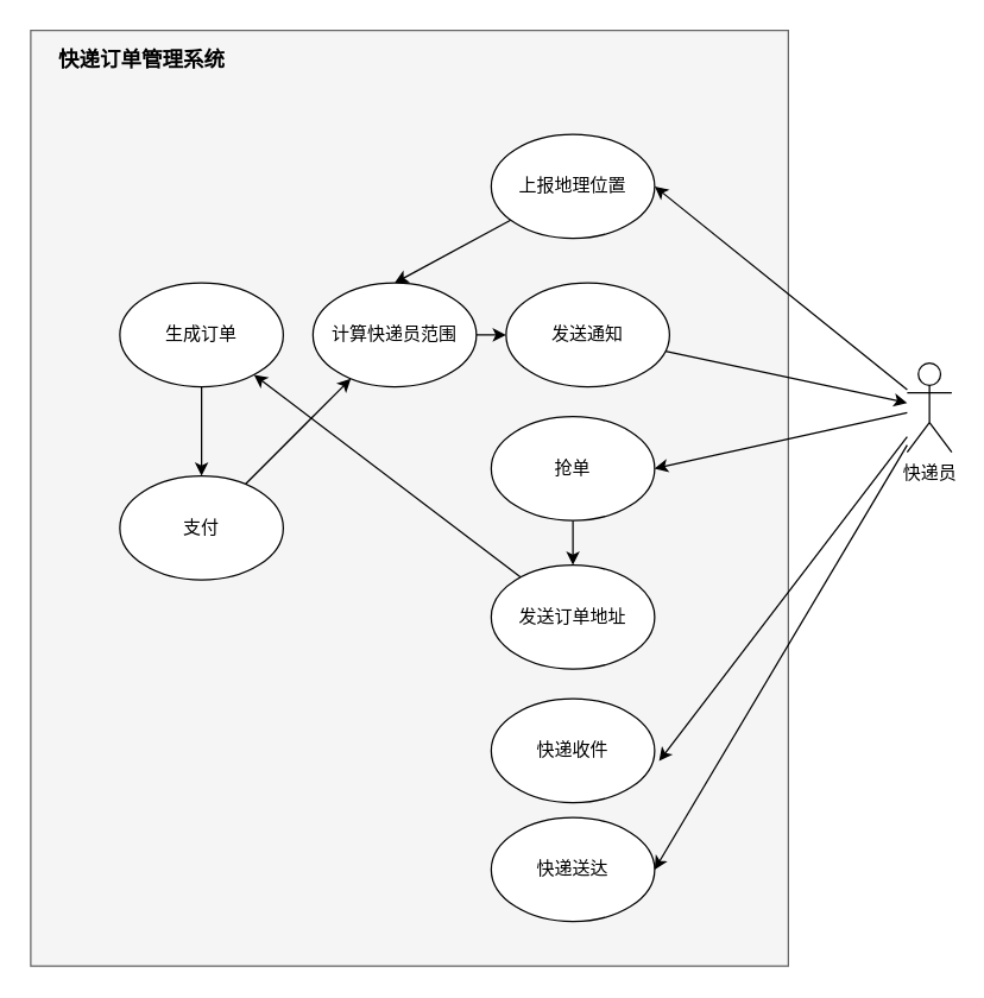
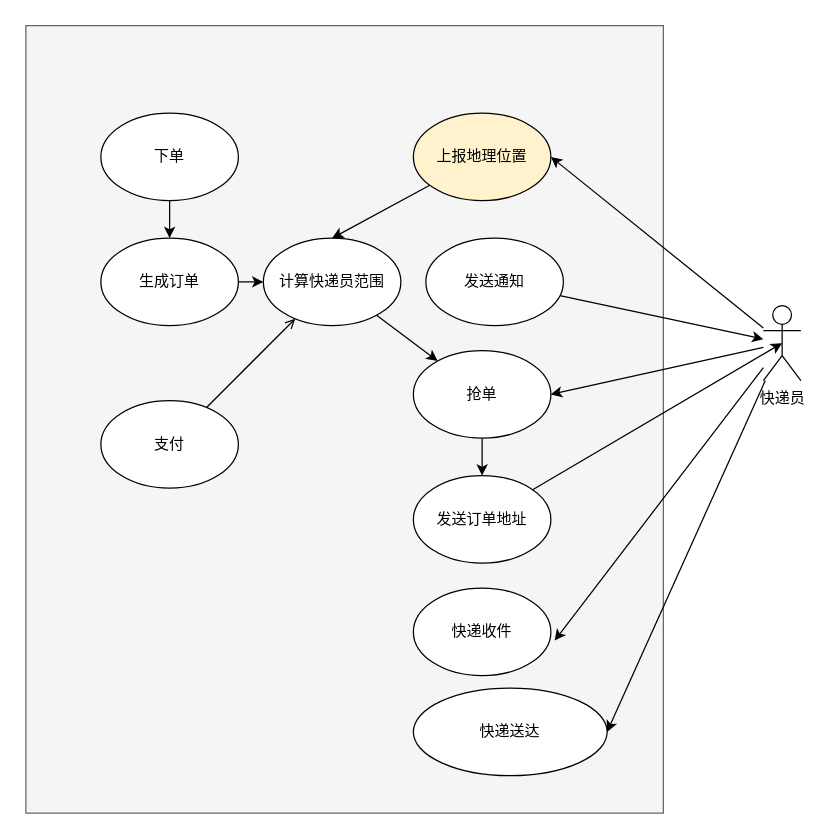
  <mxCell id="0" />
  <mxCell id="1" parent="0" />
  <mxCell id="2" value="" style="rounded=0;whiteSpace=wrap;html=1;align=center;fillColor=#f5f5f5;strokeColor=#666666;fontColor=#333333;" parent="1" vertex="1"><mxGeometry x="20" y="20" width="510" height="630" as="geometry" /></mxCell>
  <mxCell id="3" style="edgeStyle=none;rounded=0;orthogonalLoop=1;jettySize=auto;html=1;entryX=1;entryY=0.5;entryDx=0;entryDy=0;" parent="1" source="7" target="13" edge="1"><mxGeometry relative="1" as="geometry" /></mxCell>
  <mxCell id="4" style="edgeStyle=none;rounded=0;orthogonalLoop=1;jettySize=auto;html=1;entryX=1;entryY=0.5;entryDx=0;entryDy=0;" parent="1" source="7" target="17" edge="1"><mxGeometry relative="1" as="geometry" /></mxCell>
  <mxCell id="5" style="edgeStyle=none;rounded=0;orthogonalLoop=1;jettySize=auto;html=1;entryX=1.027;entryY=0.6;entryDx=0;entryDy=0;entryPerimeter=0;" parent="1" source="7" target="20" edge="1"><mxGeometry relative="1" as="geometry" /></mxCell>
  <mxCell id="6" style="edgeStyle=none;rounded=0;orthogonalLoop=1;jettySize=auto;html=1;entryX=1;entryY=0.5;entryDx=0;entryDy=0;fontSize=14;" parent="1" source="7" target="24" edge="1"><mxGeometry relative="1" as="geometry" /></mxCell>
  <mxCell id="7" value="快递员" style="shape=umlActor;verticalLabelPosition=bottom;verticalAlign=top;html=1;outlineConnect=0;" parent="1" vertex="1"><mxGeometry x="610" y="244" width="30" height="60" as="geometry" /></mxCell>
- <mxCell id="10" value="" style="edgeStyle=none;rounded=0;orthogonalLoop=1;jettySize=auto;html=1;" parent="1" source="11" target="22" edge="1"><mxGeometry relative="1" as="geometry" /></mxCell>
+ <mxCell id="8" value="" style="edgeStyle=none;rounded=0;orthogonalLoop=1;jettySize=auto;html=1;" parent="1" source="9" target="11" edge="1"><mxGeometry relative="1" as="geometry" /></mxCell>
+ <mxCell id="9" value="下单" style="ellipse;whiteSpace=wrap;html=1;verticalAlign=middle;align=center;" parent="1" vertex="1"><mxGeometry x="80" y="90" width="110" height="70" as="geometry" /></mxCell>
+ <mxCell id="10" value="" style="edgeStyle=none;rounded=0;orthogonalLoop=1;jettySize=auto;html=1;" parent="1" source="11" target="26" edge="1"><mxGeometry relative="1" as="geometry" /></mxCell>
  <mxCell id="11" value="生成订单" style="ellipse;whiteSpace=wrap;html=1;verticalAlign=middle;align=center;" parent="1" vertex="1"><mxGeometry x="80" y="190" width="110" height="70" as="geometry" /></mxCell>
  <mxCell id="12" style="edgeStyle=none;rounded=0;orthogonalLoop=1;jettySize=auto;html=1;entryX=0.5;entryY=0;entryDx=0;entryDy=0;fontSize=14;" edge="1" parent="1" source="13" target="26"><mxGeometry relative="1" as="geometry" /></mxCell>
- <mxCell id="13" value="上报地理位置" style="ellipse;whiteSpace=wrap;html=1;verticalAlign=middle;align=center;" parent="1" vertex="1"><mxGeometry x="330" y="90" width="110" height="70" as="geometry" /></mxCell>
+ <mxCell id="13" value="上报地理位置" style="ellipse;whiteSpace=wrap;html=1;verticalAlign=middle;align=center;fillColor=#fff2cc;" parent="1" vertex="1"><mxGeometry x="330" y="90" width="110" height="70" as="geometry" /></mxCell>
  <mxCell id="14" style="edgeStyle=none;rounded=0;orthogonalLoop=1;jettySize=auto;html=1;" parent="1" source="15" target="7" edge="1"><mxGeometry relative="1" as="geometry" /></mxCell>
  <mxCell id="15" value="发送通知" style="ellipse;whiteSpace=wrap;html=1;verticalAlign=middle;align=center;" parent="1" vertex="1"><mxGeometry x="340" y="190" width="110" height="70" as="geometry" /></mxCell>
  <mxCell id="16" style="edgeStyle=none;rounded=0;orthogonalLoop=1;jettySize=auto;html=1;" parent="1" source="17" target="19" edge="1"><mxGeometry relative="1" as="geometry" /></mxCell>
  <mxCell id="17" value="抢单" style="ellipse;whiteSpace=wrap;html=1;verticalAlign=middle;align=center;" parent="1" vertex="1"><mxGeometry x="330" y="280" width="110" height="70" as="geometry" /></mxCell>
- <mxCell id="18" style="edgeStyle=none;rounded=0;orthogonalLoop=1;jettySize=auto;html=1;" parent="1" source="19" target="11" edge="1"><mxGeometry relative="1" as="geometry" /></mxCell>
+ <mxCell id="18" style="edgeStyle=none;rounded=0;orthogonalLoop=1;jettySize=auto;html=1;entryX=0.5;entryY=0.5;entryDx=0;entryDy=0;entryPerimeter=0;" parent="1" source="19" target="7" edge="1"><mxGeometry relative="1" as="geometry" /></mxCell>
  <mxCell id="19" value="发送订单地址" style="ellipse;whiteSpace=wrap;html=1;verticalAlign=middle;align=center;" parent="1" vertex="1"><mxGeometry x="330" y="380" width="110" height="70" as="geometry" /></mxCell>
  <mxCell id="20" value="快递收件" style="ellipse;whiteSpace=wrap;html=1;verticalAlign=middle;align=center;" parent="1" vertex="1"><mxGeometry x="330" y="470" width="110" height="70" as="geometry" /></mxCell>
- <mxCell id="21" style="edgeStyle=none;rounded=0;orthogonalLoop=1;jettySize=auto;html=1;strokeColor=#000000;fontSize=14;" edge="1" parent="1" source="22" target="26"><mxGeometry relative="1" as="geometry" /></mxCell>
+ <mxCell id="21" style="edgeStyle=none;rounded=0;orthogonalLoop=1;jettySize=auto;html=1;strokeColor=#000000;fontSize=14;endArrow=open;" edge="1" parent="1" source="22" target="26"><mxGeometry relative="1" as="geometry" /></mxCell>
  <mxCell id="22" value="支付" style="ellipse;whiteSpace=wrap;html=1;verticalAlign=middle;align=center;" parent="1" vertex="1"><mxGeometry x="80" y="320" width="110" height="70" as="geometry" /></mxCell>
- <mxCell id="23" value="快递订单管理系统" style="text;html=1;strokeColor=none;fillColor=none;align=center;verticalAlign=middle;whiteSpace=wrap;rounded=0;fontSize=14;fontStyle=1" parent="1" vertex="1"><mxGeometry x="30" y="30" width="130" height="20" as="geometry" /></mxCell>
- <mxCell id="24" value="快递送达" style="ellipse;whiteSpace=wrap;html=1;verticalAlign=middle;align=center;" parent="1" vertex="1"><mxGeometry x="330" y="550" width="110" height="70" as="geometry" /></mxCell>
- <mxCell id="25" style="edgeStyle=none;rounded=0;orthogonalLoop=1;jettySize=auto;html=1;entryX=0;entryY=0.5;entryDx=0;entryDy=0;strokeColor=#000000;fontSize=14;" edge="1" parent="1" source="26" target="15"><mxGeometry relative="1" as="geometry" /></mxCell>
+ <mxCell id="24" value="快递送达" style="ellipse;whiteSpace=wrap;html=1;verticalAlign=middle;align=center;" parent="1" vertex="1"><mxGeometry x="330" y="550" width="155" height="70" as="geometry" /></mxCell>
+ <mxCell id="25" style="edgeStyle=none;rounded=0;orthogonalLoop=1;jettySize=auto;html=1;strokeColor=#000000;fontSize=14;" edge="1" parent="1" source="26" target="17"><mxGeometry relative="1" as="geometry" /></mxCell>
  <mxCell id="26" value="计算快递员范围" style="ellipse;whiteSpace=wrap;html=1;verticalAlign=middle;align=center;" vertex="1" parent="1"><mxGeometry x="210" y="190" width="110" height="70" as="geometry" /></mxCell>
